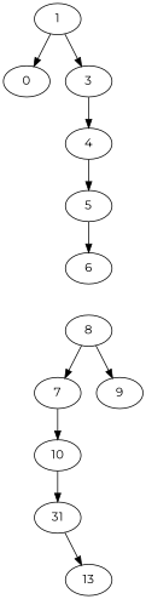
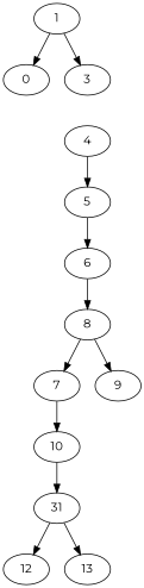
  digraph {
    fontname=Montserrat
    node [alpha=0.19 fontname=Montserrat]
    edge [fontname=Montserrat]
    1 [alpha=0.15 expect_size=13812728761838084]
    n2 [expect_size=65115663630336000000 label=0]
    3 [alpha=0.10 expect_size=11988582208060260352]
    4 [alpha=0.18 expect_size=176750610689818624000]
    5 [alpha=0.03 expect_size=153437977234150260736]
    6 [alpha=0.08 expect_size=494220713228630080]
    8 [alpha=0.05 expect_size=67367966844174728]
    7 [alpha=0.03 expect_size=40321004483869832]
    10 [alpha=0.00 expect_size=145406130154110976000]
    9 [alpha=0.01 expect_size=55066287469381025792]
    n11 [expect_size=38407554899373744 label=31]
+   12 [alpha=0.04 expect_size=117857815395544736]
    13 [alpha=0.17 expect_size=472809092085398]
    1 -> n2
    1 -> 3
-   3 -> 4
    4 -> 5
    5 -> 6
+   6 -> 8
    8 -> 7
    8 -> 9
    7 -> 10
    10 -> n11
+   n11 -> 12
    n11 -> 13
  }
